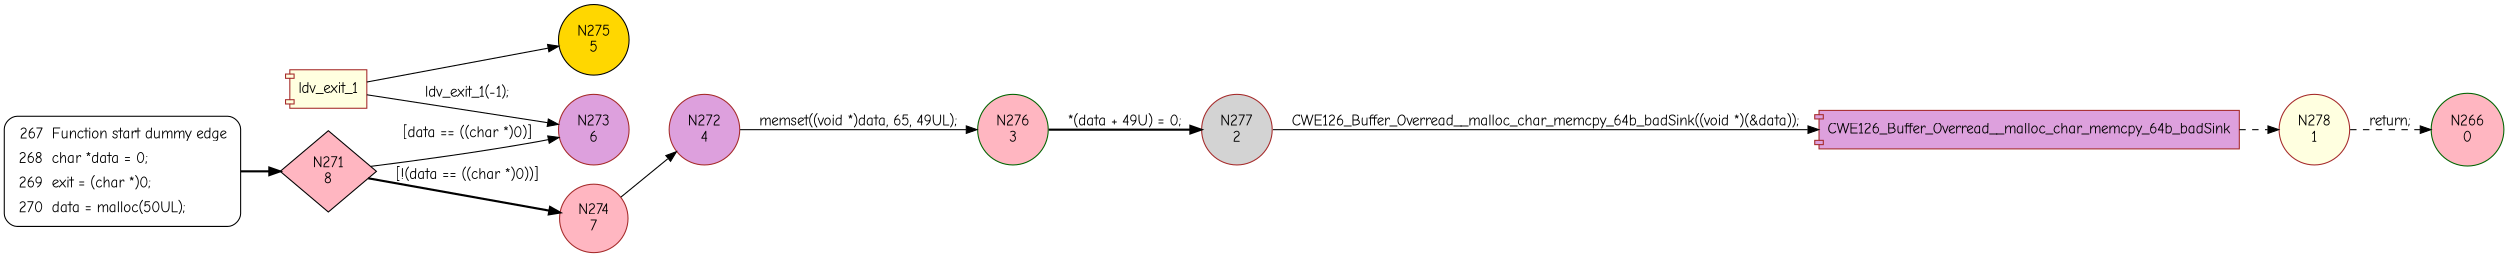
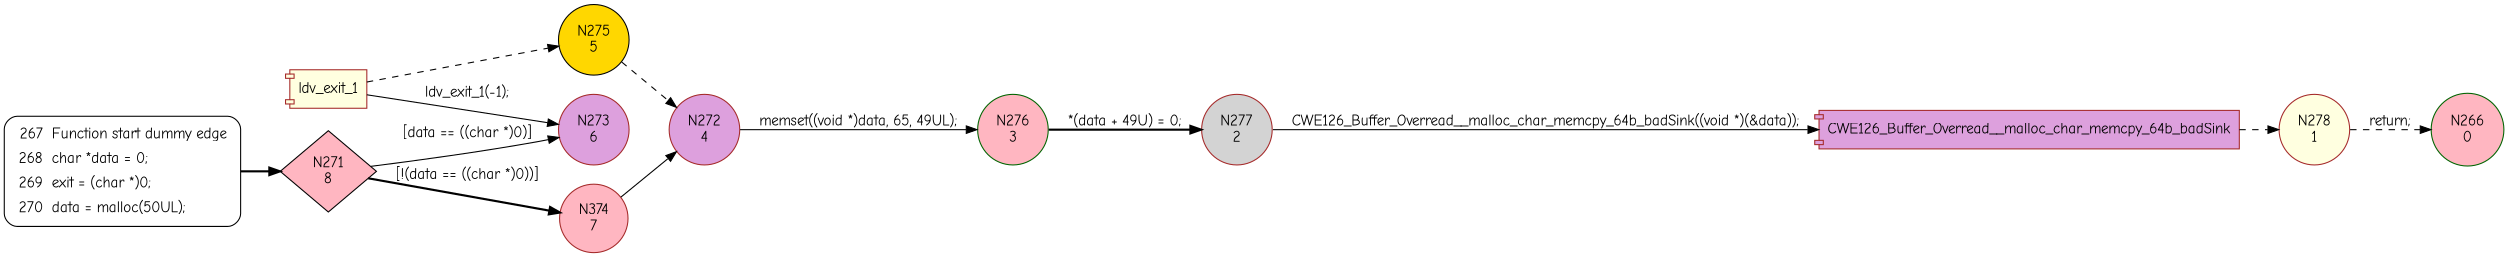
  digraph {
    fontname="Comic Neue"
    rankdir=LR
    node [color=brown fillcolor=lightpink fontname="Comic Neue" shape=circle style=filled]
    edge [fontname="Comic Neue" style=solid]
    n1 [color=black label="N271\n8" shape=diamond]
    n2 [fillcolor=plum label="N273\n6"]
-   n3 [label="N274\n7"]
+   n3 [label="N374\n7"]
    n4 [fillcolor=plum label="N272\n4"]
    n5 [fillcolor=lightyellow label=ldv_exit_1 shape=component]
    n6 [color=black fillcolor=gold label="N275\n5"]
    n7 [color=darkgreen label="N276\n3"]
    n8 [fillcolor=lightgrey label="N277\n2"]
    n9 [fillcolor=plum label=CWE126_Buffer_Overread__malloc_char_memcpy_64b_badSink shape=component]
    n10 [fillcolor=lightyellow label="N278\n1"]
    n11 [color=darkgreen label="N266\n0"]
    n12 [fillcolor=white label=<<table border="0" cellborder="0" cellpadding="3" bgcolor="white"><tr><td align="right">267</td><td align="left">Function start dummy edge</td></tr><tr><td align="right">268</td><td align="left">char *data = 0;</td></tr><tr><td align="right">269</td><td align="left">exit = (char *)0;</td></tr><tr><td align="right">270</td><td align="left">data = malloc(50UL);</td></tr></table>> penwidth=1 shape=Mrecord style="filled,bold" color=""]
    n1 -> n2 [label="[data == ((char *)0)]"]
    n1 -> n3 [label="[!(data == ((char *)0))]" style=bold]
    n3 -> n4
    n4 -> n7 [label="memset((void *)data, 65, 49UL);"]
    n5 -> n2 [label="ldv_exit_1(-1);"]
-   n5 -> n6
+   n5 -> n6 [style=dashed]
+   n6 -> n4 [style=dashed]
    n7 -> n8 [label="*(data + 49U) = 0;" style=bold]
    n8 -> n9 [label="CWE126_Buffer_Overread__malloc_char_memcpy_64b_badSink((void *)(&data));"]
    n9 -> n10 [style=dashed]
    n10 -> n11 [label="return;" style=dashed]
    n12 -> n1 [style=bold]
  }
